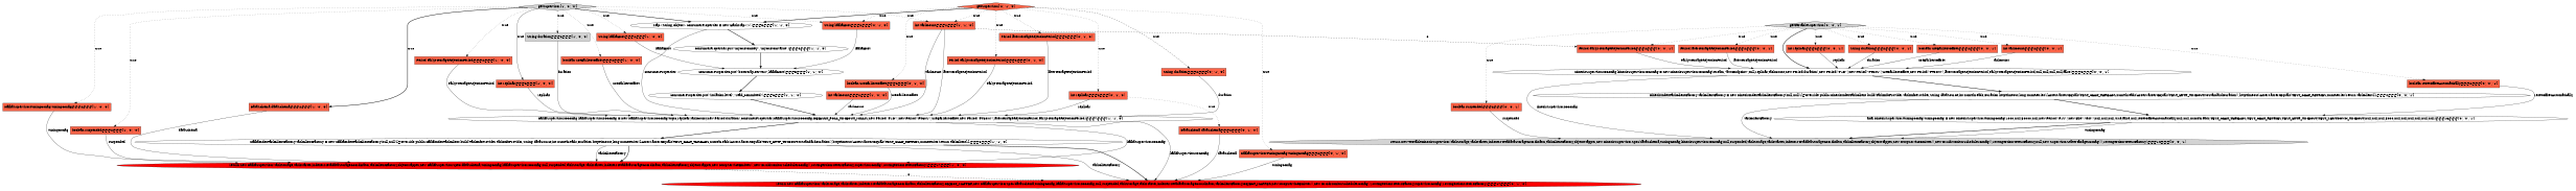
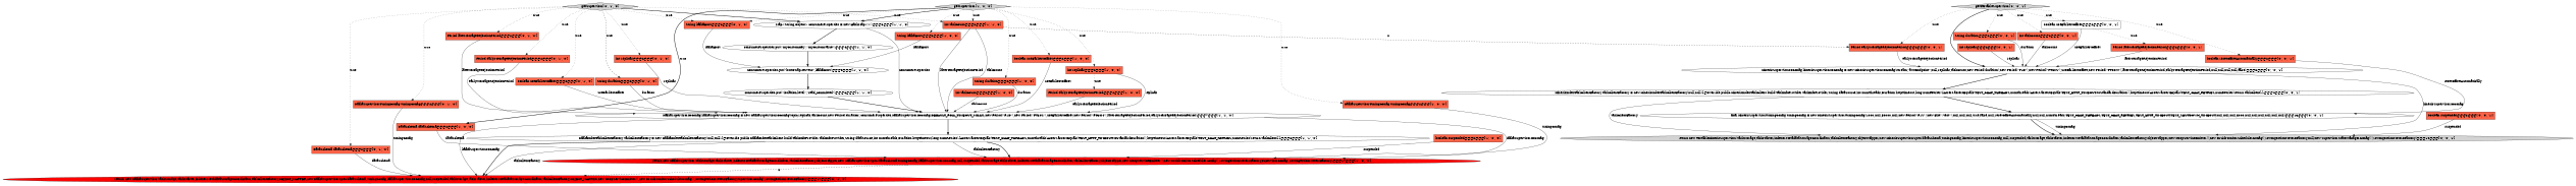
  digraph {
    node [fillcolor=tomato shape=box style=filled]
    edge [style=solid]
    n1 [fillcolor=white label="KafkaIndexTaskClientFactory taskClientFactory = new KafkaIndexTaskClientFactory(null,null){@Override public KafkaIndexTaskClient build(TaskInfoProvider taskInfoProvider,String dataSource,int numThreads,Duration httpTimeout,long numRetries){Assert.assertEquals(TEST_CHAT_THREADS,numThreads)Assert.assertEquals(TEST_HTTP_TIMEOUT.toStandardDuration(),httpTimeout)Assert.assertEquals(TEST_CHAT_RETRIES,numRetries)return taskClient}}@@@8@@@['1', '1', '0']" shape=ellipse]
    n2 [fillcolor=red label="return new KafkaSupervisor(taskStorage,taskMaster,indexerMetadataStorageCoordinator,taskClientFactory,OBJECT_MAPPER,new KafkaSupervisorSpec(dataSchema,tuningConfig,kafkaSupervisorIOConfig,null,suspended,taskStorage,taskMaster,indexerMetadataStorageCoordinator,taskClientFactory,OBJECT_MAPPER,new NoopServiceEmitter(),new DruidMonitorSchedulerConfig(),rowIngestionMetersFactory,supervisorConfig),rowIngestionMetersFactory)@@@17@@@['0', '1', '0']" shape=ellipse]
    n3 [fillcolor=red label="return new KafkaSupervisor(taskStorage,taskMaster,indexerMetadataStorageCoordinator,taskClientFactory,objectMapper,new KafkaSupervisorSpec(dataSchema,tuningConfig,kafkaSupervisorIOConfig,null,suspended,taskStorage,taskMaster,indexerMetadataStorageCoordinator,taskClientFactory,objectMapper,new NoopServiceEmitter(),new DruidMonitorSchedulerConfig(),rowIngestionMetersFactory,supervisorConfig),rowIngestionMetersFactory)@@@17@@@['1', '0', '0']" shape=ellipse]
    n4 [label="int taskCount@@@2@@@['0', '0', '1']"]
    n5 [fillcolor=white label="KinesisSupervisorIOConfig kinesisSupervisorIOConfig = new KinesisSupervisorIOConfig(stream,\"awsEndpoint\",null,replicas,taskCount,new Period(duration),new Period(\"P1D\"),new Period(\"PT30S\"),useEarliestOffset,new Period(\"PT30M\"),lateMessageRejectionPeriod,earlyMessageRejectionPeriod,null,null,null,null,false)@@@3@@@['0', '0', '1']" shape=ellipse]
    n6 [fillcolor=lightgray label="return new TestableKinesisSupervisor(taskStorage,taskMaster,indexerMetadataStorageCoordinator,taskClientFactory,objectMapper,new KinesisSupervisorSpec(dataSchema,tuningConfig,kinesisSupervisorIOConfig,null,suspended,taskStorage,taskMaster,indexerMetadataStorageCoordinator,taskClientFactory,objectMapper,new NoopServiceEmitter(),new DruidMonitorSchedulerConfig(),rowIngestionMetersFactory,null,new SupervisorStateManagerConfig()),rowIngestionMetersFactory)@@@14@@@['0', '0', '1']" shape=ellipse]
    n7 [fillcolor=white label="KinesisIndexTaskClientFactory taskClientFactory = new KinesisIndexTaskClientFactory(null,null){@Override public KinesisIndexTaskClient build(TaskInfoProvider taskInfoProvider,String dataSource,int numThreads,Duration httpTimeout,long numRetries){Assert.assertEquals(TEST_CHAT_THREADS,numThreads)Assert.assertEquals(TEST_HTTP_TIMEOUT.toStandardDuration(),httpTimeout)Assert.assertEquals(TEST_CHAT_RETRIES,numRetries)return taskClient}}@@@4@@@['0', '0', '1']" shape=ellipse]
    n8 [label="Period lateMessageRejectionPeriod@@@2@@@['0', '1', '0']"]
    n9 [fillcolor=white label="KafkaSupervisorIOConfig kafkaSupervisorIOConfig = new KafkaSupervisorIOConfig(topic,replicas,taskCount,new Period(duration),consumerProperties,KafkaSupervisorIOConfig.DEFAULT_POLL_TIMEOUT_MILLIS,new Period(\"P1D\"),new Period(\"PT30S\"),useEarliestOffset,new Period(\"PT30M\"),lateMessageRejectionPeriod,earlyMessageRejectionPeriod)@@@7@@@['1', '1', '0']" shape=ellipse]
    n10 [fillcolor=white label="final KinesisSupervisorTuningConfig tuningConfig = new KinesisSupervisorTuningConfig(1000,null,50000,null,new Period(\"P1Y\"),new File(\"/test\"),null,null,null,true,false,null,resetOffsetAutomatically,null,null,numThreads,TEST_CHAT_THREADS,TEST_CHAT_RETRIES,TEST_HTTP_TIMEOUT,TEST_SHUTDOWN_TIMEOUT,null,null,null,5000,null,null,null,null,null,null)@@@13@@@['0', '0', '1']" shape=ellipse]
    n11 [label="Period lateMessageRejectionPeriod@@@2@@@['0', '0', '1']"]
    n12 [label="String kafkaHost@@@2@@@['1', '0', '0']"]
    n13 [fillcolor=white label="consumerProperties.put(\"bootstrap.servers\",kafkaHost)@@@5@@@['1', '1', '0']" shape=ellipse]
    n14 [fillcolor=white label="consumerProperties.put(\"isolation.level\",\"read_committed\")@@@6@@@['1', '1', '0']" shape=ellipse]
    n15 [fillcolor=lightgray label="getTestableSupervisor['0', '0', '1']" shape=diamond]
    n16 [label="Period earlyMessageRejectionPeriod@@@2@@@['0', '0', '1']"]
    n17 [label="boolean resetOffsetAutomatically@@@2@@@['0', '0', '1']"]
    n18 [label="int replicas@@@2@@@['0', '0', '1']"]
    n19 [label="String duration@@@2@@@['0', '0', '1']"]
    n20 [label="boolean suspended@@@2@@@['0', '0', '1']"]
-   n21 [label="boolean useEarliestOffset@@@2@@@['0', '0', '1']"]
+   n21 [fillcolor=white label="boolean useEarliestOffset@@@2@@@['0', '0', '1']"]
    n22 [label="KafkaSupervisorTuningConfig tuningConfig@@@2@@@['1', '0', '0']"]
    n23 [fillcolor=white label="consumerProperties.put(\"myCustomKey\",\"myCustomValue\")@@@4@@@['1', '1', '0']" shape=ellipse]
    n24 [label="Period earlyMessageRejectionPeriod@@@2@@@['0', '1', '0']"]
    n25 [label="Period earlyMessageRejectionPeriod@@@2@@@['1', '0', '0']"]
    n26 [label="boolean useEarliestOffset@@@2@@@['0', '1', '0']"]
    n27 [label="int replicas@@@2@@@['1', '0', '0']"]
    n28 [fillcolor=lightgray label="getSupervisor['1', '0', '0']" shape=diamond]
    n29 [label="boolean suspended@@@2@@@['1', '0', '0']"]
    n30 [label="DataSchema dataSchema@@@2@@@['1', '0', '0']"]
    n31 [fillcolor=white label="Map<String,Object> consumerProperties = new HashMap<>()@@@3@@@['1', '1', '0']" shape=ellipse]
    n32 [label="int taskCount@@@2@@@['1', '1', '0']"]
-   n33 [fillcolor=lightgray label="String duration@@@2@@@['1', '0', '0']"]
+   n33 [label="String duration@@@2@@@['1', '0', '0']"]
    n34 [label="boolean useEarliestOffset@@@2@@@['1', '0', '0']"]
    n35 [label="String kafkaHost@@@2@@@['0', '1', '0']"]
    n36 [label="int taskCount@@@2@@@['1', '0', '0']"]
    n37 [label="DataSchema dataSchema@@@2@@@['0', '1', '0']"]
    n38 [label="String duration@@@2@@@['0', '1', '0']"]
    n39 [label="int replicas@@@2@@@['0', '1', '0']"]
-   n40 [label="getSupervisor['0', '1', '0']" shape=diamond]
+   n40 [fillcolor=lightgray label="getSupervisor['0', '1', '0']" shape=diamond]
    n41 [label="KafkaSupervisorTuningConfig tuningConfig@@@2@@@['0', '1', '0']"]
    n1 -> n2 [style=bold]
    n1 -> n2 [label=taskClientFactory]
    n1 -> n3 [label=taskClientFactory]
    n1 -> n3 [style=bold]
    n3 -> n2 [label=0 style=dashed]
    n4 -> n5 [label=taskCount]
    n5 -> n6 [label=kinesisSupervisorIOConfig]
    n5 -> n7 [style=bold]
    n7 -> n6 [label=taskClientFactory]
    n7 -> n10 [style=bold]
    n8 -> n9 [label=lateMessageRejectionPeriod]
    n9 -> n1 [style=bold]
    n9 -> n2 [label=kafkaSupervisorIOConfig]
    n9 -> n3 [label=kafkaSupervisorIOConfig]
    n10 -> n6 [style=bold]
    n10 -> n6 [label=tuningConfig]
    n11 -> n5 [label=lateMessageRejectionPeriod]
    n12 -> n13 [label=kafkaHost]
    n13 -> n14 [style=bold]
    n14 -> n9 [style=bold]
    n15 -> n4 [label=true style=dotted]
    n15 -> n5 [style=bold]
-   n15 -> n11 [label=true style=dotted]
+   n21 -> n11 [label=true style=dotted]
    n15 -> n16 [label=true style=dotted]
    n15 -> n17 [label=true style=dotted]
-   n15 -> n18 [label=true style=dotted]
    n15 -> n19 [label=true style=dotted]
-   n15 -> n20 [label=true style=dotted]
    n15 -> n21 [label=true style=dotted]
    n16 -> n5 [label=earlyMessageRejectionPeriod]
    n17 -> n10 [label=resetOffsetAutomatically]
    n18 -> n5 [label=replicas]
    n19 -> n5 [label=duration]
    n20 -> n6 [label=suspended]
    n21 -> n5 [label=useEarliestOffset]
    n22 -> n3 [label=tuningConfig]
    n23 -> n13 [style=bold]
    n24 -> n9 [label=earlyMessageRejectionPeriod]
    n25 -> n9 [label=earlyMessageRejectionPeriod]
    n26 -> n9 [label=useEarliestOffset]
    n27 -> n9 [label=replicas]
    n28 -> n12 [label=true style=dotted]
    n28 -> n22 [label=true style=dotted]
-   n28 -> n25 [label=true style=dotted]
-   n28 -> n27 [label=true]
-   n28 -> n29 [label=true style=dotted]
+   n27 -> n25 [label=true style=dotted]
+   n28 -> n27 [label=true style=dotted]
    n28 -> n30 [label=true style=bold]
    n28 -> n31 [style=bold]
    n28 -> n32 [label=true style=dotted]
    n28 -> n33 [label=true style=dotted]
    n28 -> n34 [label=true style=dotted]
    n28 -> n35 [label=true style=dotted]
    n29 -> n3 [label=suspended]
    n30 -> n3 [label=dataSchema]
    n31 -> n9 [label=consumerProperties]
    n31 -> n23 [style=bold]
    n32 -> n9 [label=lateMessageRejectionPeriod]
    n32 -> n9 [label=taskCount]
    n32 -> n16 [label=0 style=dashed]
    n33 -> n9 [label=duration]
    n34 -> n9 [label=useEarliestOffset]
    n35 -> n13 [label=kafkaHost]
    n36 -> n9 [label=taskCount]
    n37 -> n2 [label=dataSchema]
    n38 -> n9 [label=duration]
    n39 -> n9 [label=replicas]
    n40 -> n8 [label=true style=dotted]
    n40 -> n24 [label=true style=dotted]
    n40 -> n26 [label=true style=dotted]
    n40 -> n31 [style=bold]
    n40 -> n32 [label=true style=dotted]
    n40 -> n35 [label=true style=dotted]
-   n39 -> n37 [label=true style=dotted]
+   n40 -> n37 [label=true style=dotted]
    n40 -> n38 [label=true style=dashed]
    n40 -> n39 [label=true style=dotted]
    n40 -> n41 [label=true style=dotted]
    n41 -> n2 [label=tuningConfig]
  }
